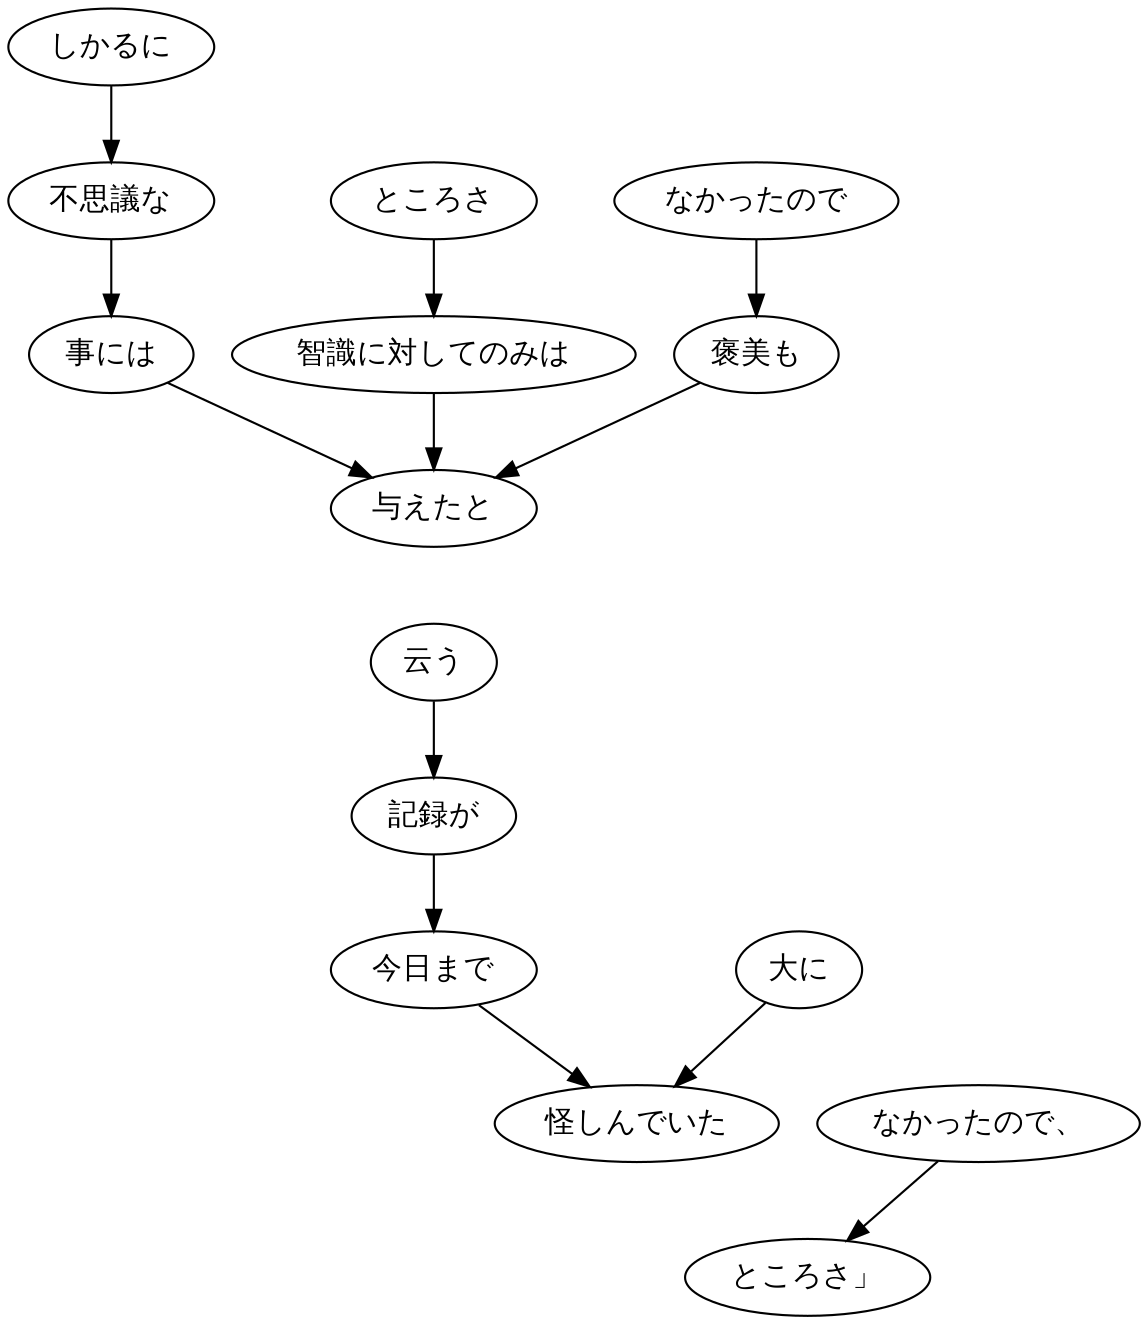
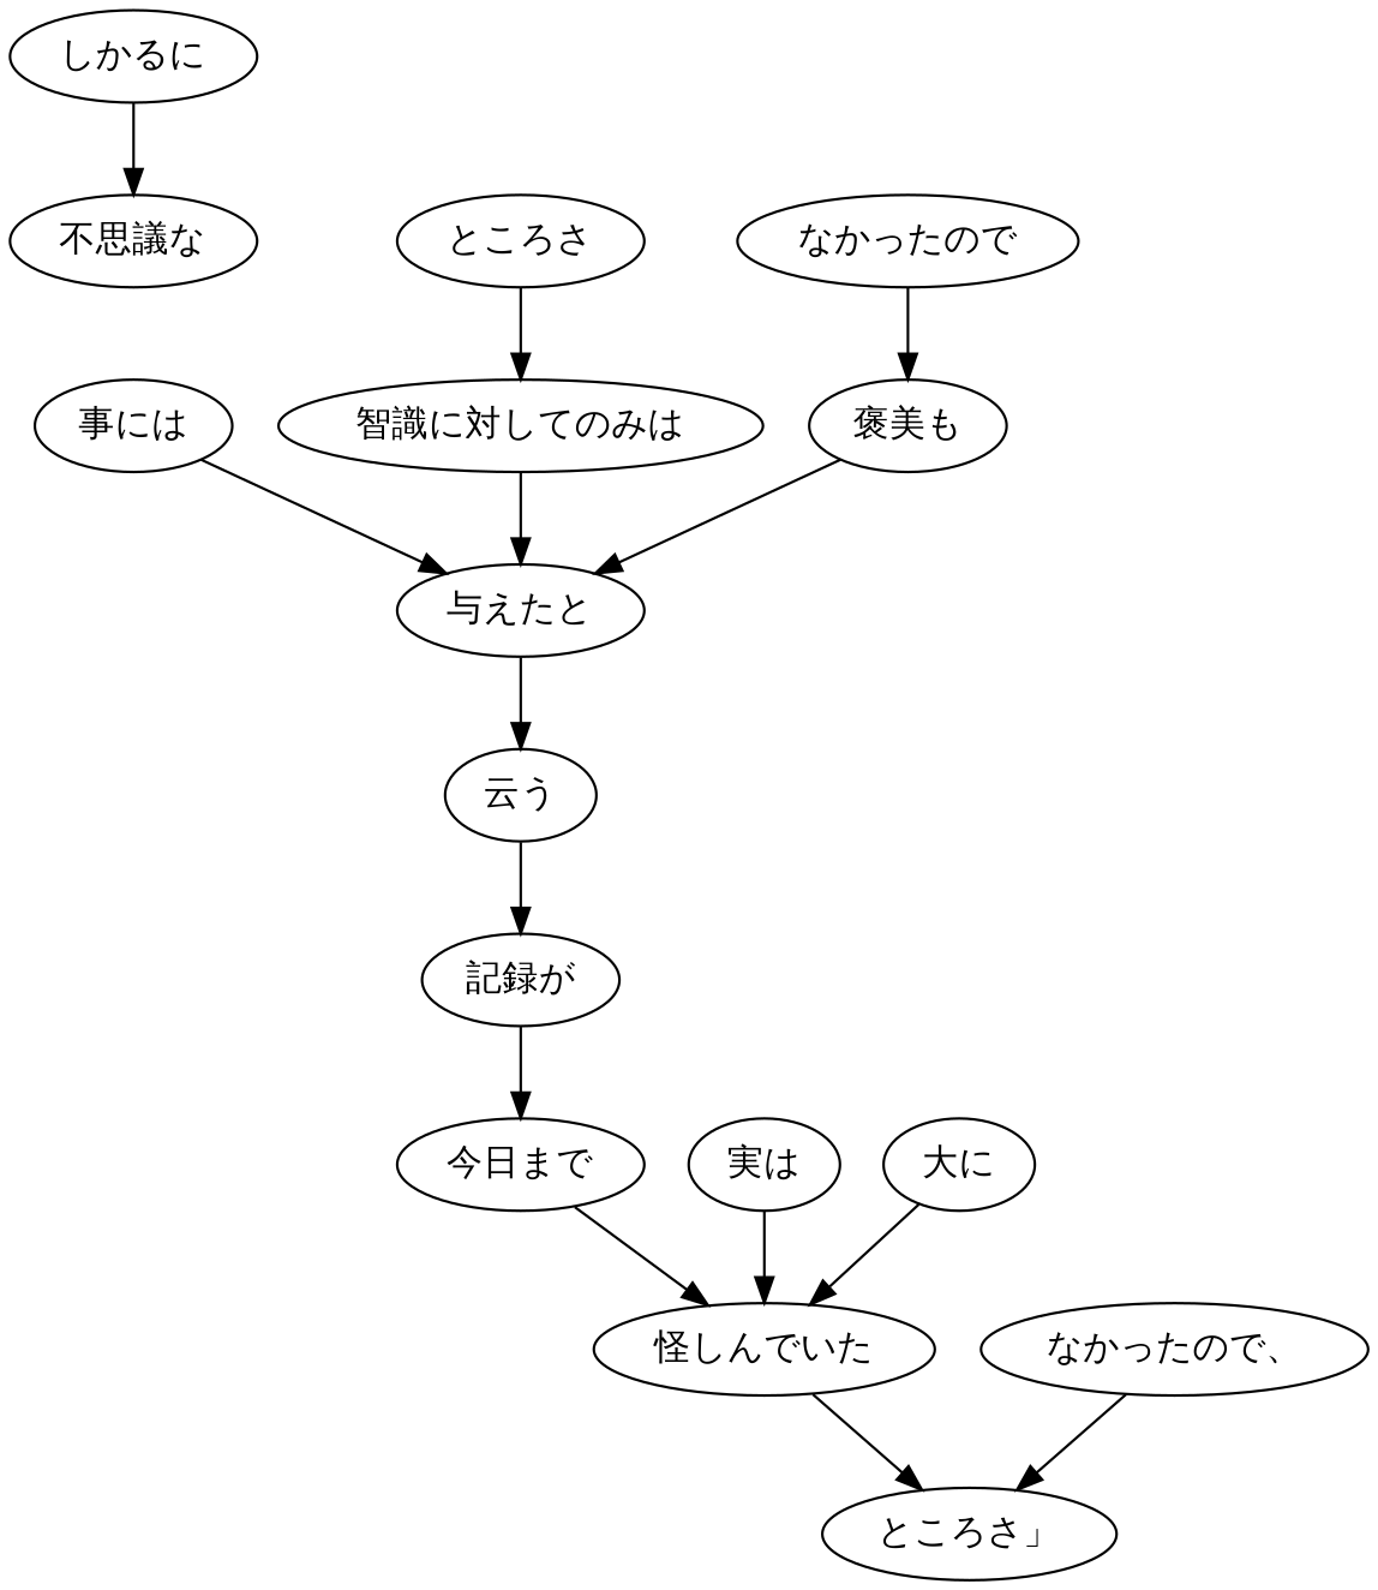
  digraph {
    fontname="Liberation Serif"
    node [fontname="Liberation Serif"]
    edge [fontname="Liberation Serif"]
    n1 [label="しかるに"]
    n2 [label="不思議な"]
    n3 [label="事には"]
    n4 [label="与えたと"]
    n5 [label="云う"]
    n6 [label="ところさ"]
    n7 [label="智識に対してのみは"]
    n8 [label="なかったので"]
    n9 [label="褒美も"]
    n10 [label="記録が"]
    n11 [label="今日まで"]
    n12 [label="なかったので、"]
    n13 [label="ところさ」"]
    n14 [label="怪しんでいた"]
+   n15 [label="実は"]
    n16 [label="大に"]
    n1 -> n2
-   n2 -> n3
    n3 -> n4
+   n4 -> n5
    n5 -> n10
    n6 -> n7
    n7 -> n4
    n8 -> n9
    n9 -> n4
    n10 -> n11
    n11 -> n14
    n12 -> n13
+   n14 -> n13
+   n15 -> n14
    n16 -> n14
  }
